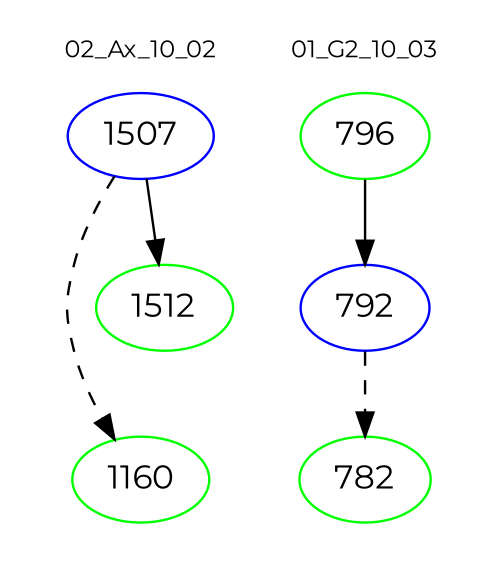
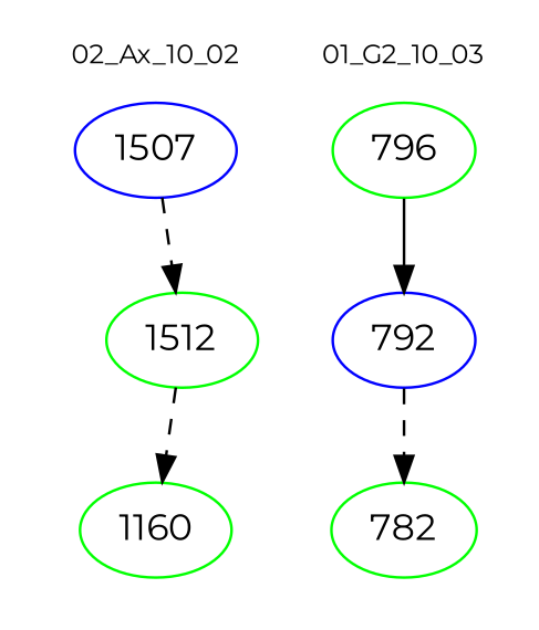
  digraph {
    fontname=Montserrat
    node [color=green fontname=Montserrat]
    edge [color=black fontname=Montserrat style=dashed]
    n1 [color=blue label=1507]
    n2 [label=1160]
    n3 [label=1512]
    n4 [color=blue label=792]
    n5 [label=782]
    n6 [label=796]
    subgraph cluster_1 {
      color=white
      fontsize=10
      label="02_Ax_10_02"
      n1
      n2
      n3
    }
    subgraph cluster_2 {
      color=white
      fontsize=10
      label="01_G2_10_03"
      n4
      n5
      n6
    }
-   n1 -> n2
-   n1 -> n3 [style=solid]
+   n3 -> n2
+   n1 -> n3
    n4 -> n5
    n6 -> n4 [style=solid]
  }
